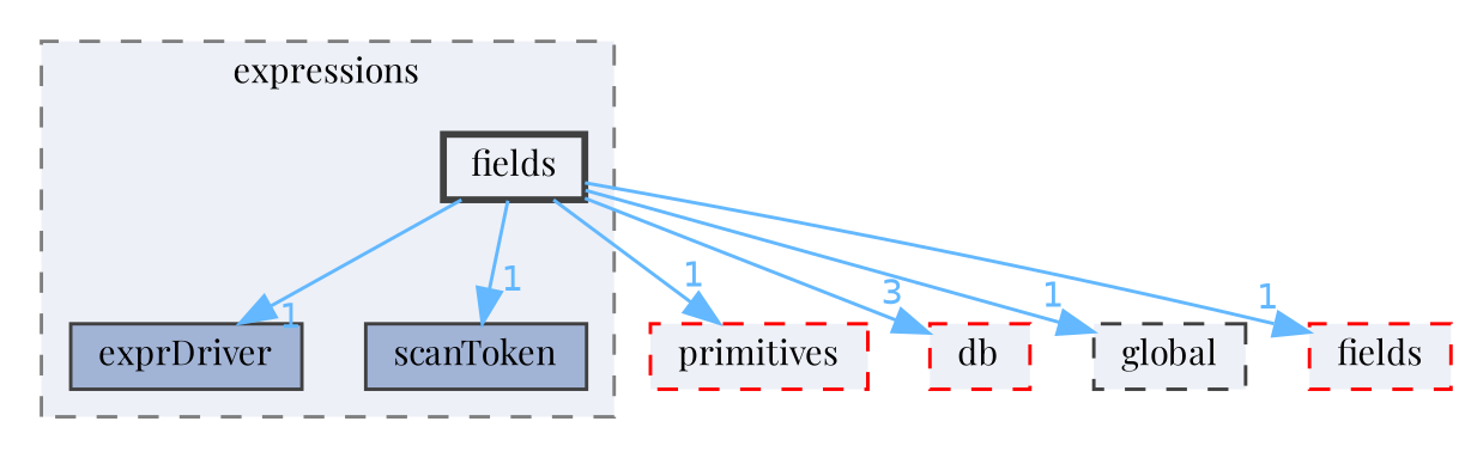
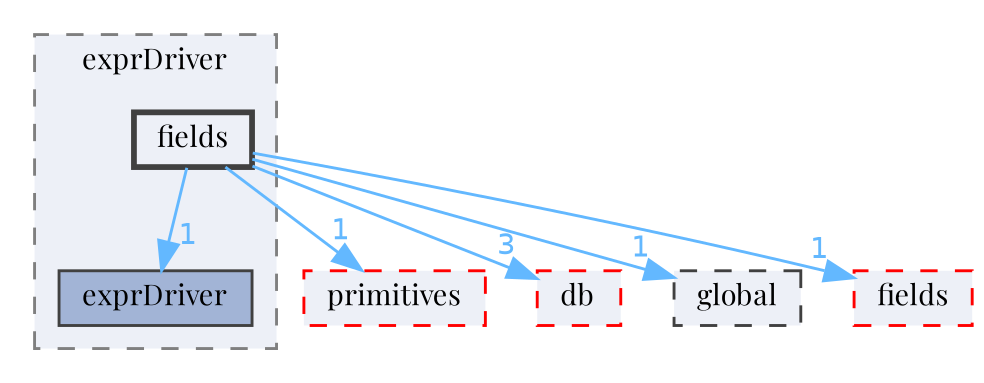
  digraph {
    compound=true
    fontname="Playfair Display"
    node [color=grey25 fillcolor="#edf0f7" fontname="Playfair Display" fontsize=10 shape=box style="filled,dashed"]
    edge [color=steelblue1 fontcolor=steelblue1 fontname="Playfair Display" fontsize=10 headlabel=1 labeldistance=1.5 labelfontname=Helvetica labelfontsize=10]
    n1 [fillcolor="#a2b4d6" height=0.2 label=exprDriver style=filled width=0.4]
-   n2 [fillcolor="#a2b4d6" height=0.2 label=scanToken style=filled width=0.4]
    n3 [height=0.2 label=fields style="filled,bold" width=0.4]
    n4 [color=red height=0.2 label=primitives width=0.4]
    n5 [color=red height=0.2 label=db width=0.4]
    n6 [height=0.2 label=global width=0.4]
    n7 [color=red height=0.2 label=fields width=0.4]
    subgraph cluster_1 {
      bgcolor="#edf0f7"
      fontsize=10
-     label=expressions
+     label=exprDriver
      pencolor=grey50
      style="filled,dashed"
      n1
-     n2
      n3
    }
    n3 -> n1
-   n3 -> n2
    n3 -> n4
    n3 -> n5 [headlabel=3]
    n3 -> n6
    n3 -> n7
  }
